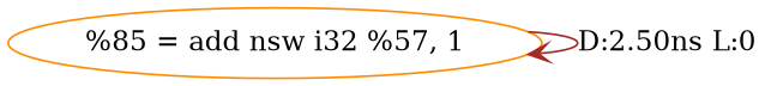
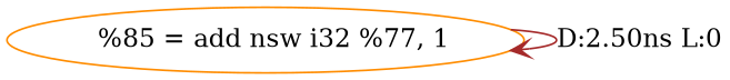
  digraph {
-   n1 [label="%85 = add nsw i32 %57, 1" color=darkorange]
+   n1 [label="  %85 = add nsw i32 %77, 1" color=darkorange]
    n1 -> n1 [color=brown label="D:2.50ns L:0" arrowhead=vee]
  }
